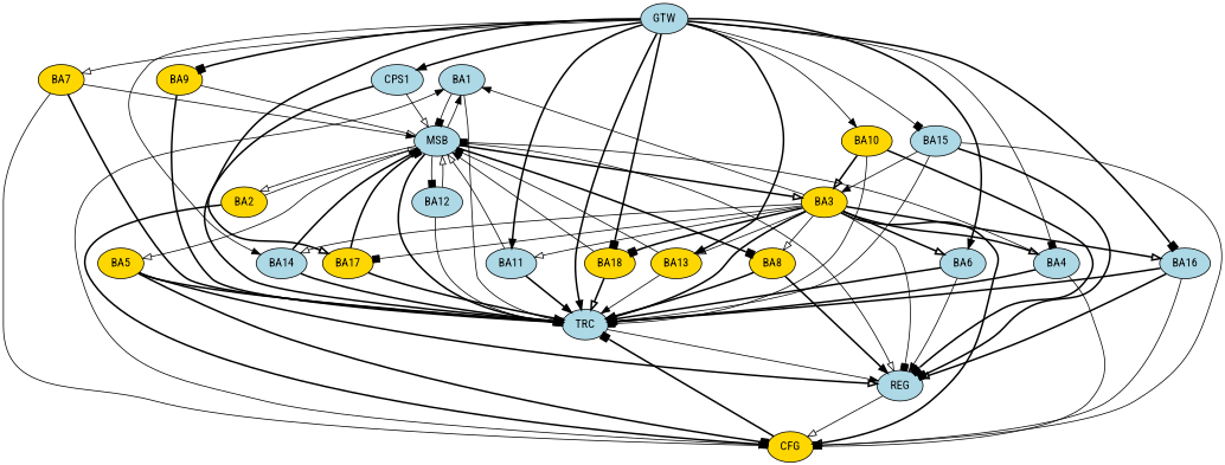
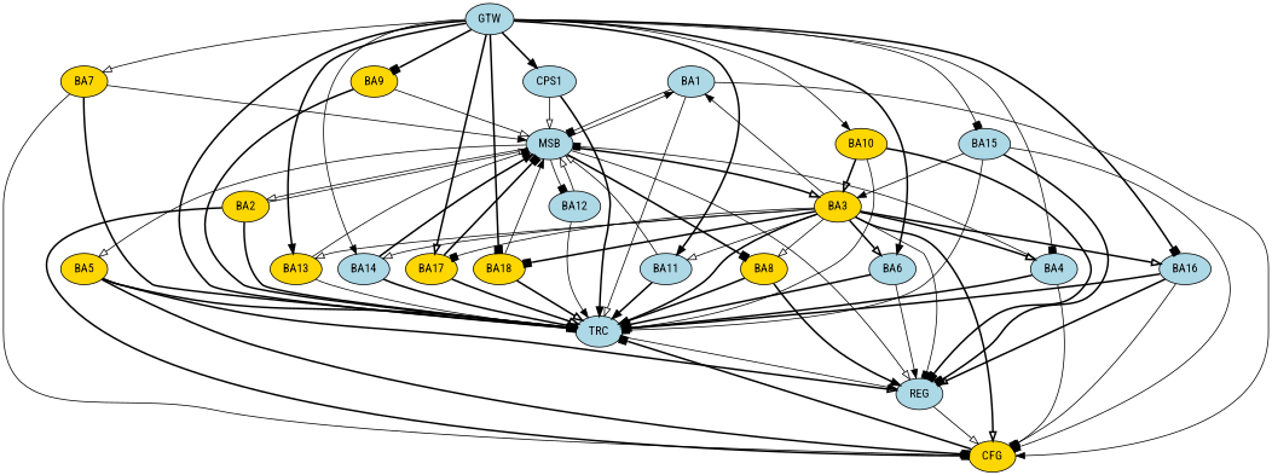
  strict digraph {
    fontname="Roboto Condensed"
    node [fillcolor=lightblue fontname="Roboto Condensed" style=filled]
    edge [arrowhead=normal fontname="Roboto Condensed" style=solid]
    n1 [label=BA1]
    n2 [label=MSB]
    n3 [fillcolor=gold label=CFG]
    n4 [label=TRC]
    n5 [fillcolor=gold label=BA2]
    n6 [fillcolor=gold label=BA3]
    n7 [fillcolor=gold label=BA8]
    n8 [label=REG]
    n9 [fillcolor=gold label=BA5]
    n10 [label=BA12]
    n11 [label=BA4]
    n12 [label=BA6]
    n13 [label=BA11]
    n14 [fillcolor=gold label=BA13]
    n15 [label=BA14]
    n16 [label=BA16]
    n17 [fillcolor=gold label=BA17]
    n18 [fillcolor=gold label=BA18]
    n19 [fillcolor=gold label=BA7]
    n20 [fillcolor=gold label=BA9]
    n21 [fillcolor=gold label=BA10]
    n22 [label=BA15]
    n23 [label=CPS1]
    n24 [label=GTW]
    n1 -> n2 [arrowhead=box]
-   n3 -> n1
+   n1 -> n3
    n1 -> n4 [arrowhead=onormal]
    n2 -> n1
    n2 -> n5 [arrowhead=onormal]
    n2 -> n6 [arrowhead=onormal style=bold]
    n2 -> n7 [arrowhead=box style=bold]
    n2 -> n8 [arrowhead=onormal]
    n2 -> n9 [arrowhead=onormal]
    n2 -> n10 [arrowhead=box]
    n3 -> n4 [arrowhead=box style=bold]
    n4 -> n8
    n5 -> n2 [arrowhead=onormal]
    n5 -> n3 [arrowhead=box style=bold]
-   n2 -> n4 [style=bold]
+   n5 -> n4 [style=bold]
    n6 -> n1
    n6 -> n3 [arrowhead=onormal style=bold]
    n6 -> n4 [style=bold]
    n6 -> n7 [arrowhead=onormal]
    n6 -> n8 [arrowhead=box]
    n6 -> n11 [arrowhead=onormal style=bold]
    n6 -> n12 [arrowhead=onormal style=bold]
    n6 -> n13 [arrowhead=onormal]
    n6 -> n14 [arrowhead=onormal]
    n6 -> n15 [arrowhead=onormal]
    n6 -> n16 [arrowhead=onormal style=bold]
    n6 -> n17 [arrowhead=box]
    n6 -> n18 [arrowhead=box style=bold]
    n7 -> n4 [arrowhead=onormal style=bold]
    n7 -> n8 [style=bold]
    n8 -> n3 [arrowhead=onormal]
    n9 -> n3 [arrowhead=box style=bold]
    n9 -> n4 [arrowhead=box style=bold]
    n9 -> n8 [arrowhead=onormal style=bold]
    n10 -> n2 [arrowhead=onormal]
    n10 -> n4
    n11 -> n2 [arrowhead=box]
    n11 -> n3
    n11 -> n4 [style=bold]
    n12 -> n4 [arrowhead=onormal style=bold]
    n12 -> n8
    n13 -> n2 [arrowhead=onormal]
    n13 -> n4 [style=bold]
    n14 -> n2 [arrowhead=box]
    n14 -> n4
    n15 -> n2 [style=bold]
    n15 -> n4 [style=bold]
    n16 -> n3 [arrowhead=box]
    n16 -> n4 [arrowhead=box style=bold]
    n16 -> n8 [arrowhead=onormal style=bold]
    n17 -> n2 [arrowhead=box style=bold]
    n17 -> n4 [arrowhead=onormal style=bold]
    n18 -> n2
    n18 -> n4 [arrowhead=onormal style=bold]
    n19 -> n2
    n19 -> n3
    n19 -> n4 [arrowhead=box style=bold]
    n20 -> n2 [arrowhead=onormal]
    n20 -> n4 [style=bold]
    n21 -> n4 [arrowhead=box]
    n21 -> n6 [arrowhead=onormal style=bold]
    n21 -> n8 [arrowhead=box style=bold]
    n22 -> n3 [arrowhead=box]
    n22 -> n4 [arrowhead=box]
    n22 -> n6
    n22 -> n8 [arrowhead=box style=bold]
    n23 -> n2 [arrowhead=onormal]
    n23 -> n4 [style=bold]
    n24 -> n4 [style=bold]
    n24 -> n11 [arrowhead=box]
    n24 -> n12 [style=bold]
    n24 -> n13 [style=bold]
    n24 -> n14 [style=bold]
    n24 -> n15
    n24 -> n16 [arrowhead=box style=bold]
    n24 -> n17 [arrowhead=onormal style=bold]
    n24 -> n18 [arrowhead=box style=bold]
    n24 -> n19 [arrowhead=onormal]
    n24 -> n20 [arrowhead=box style=bold]
    n24 -> n21
    n24 -> n22 [arrowhead=box]
    n24 -> n23 [style=bold]
  }
